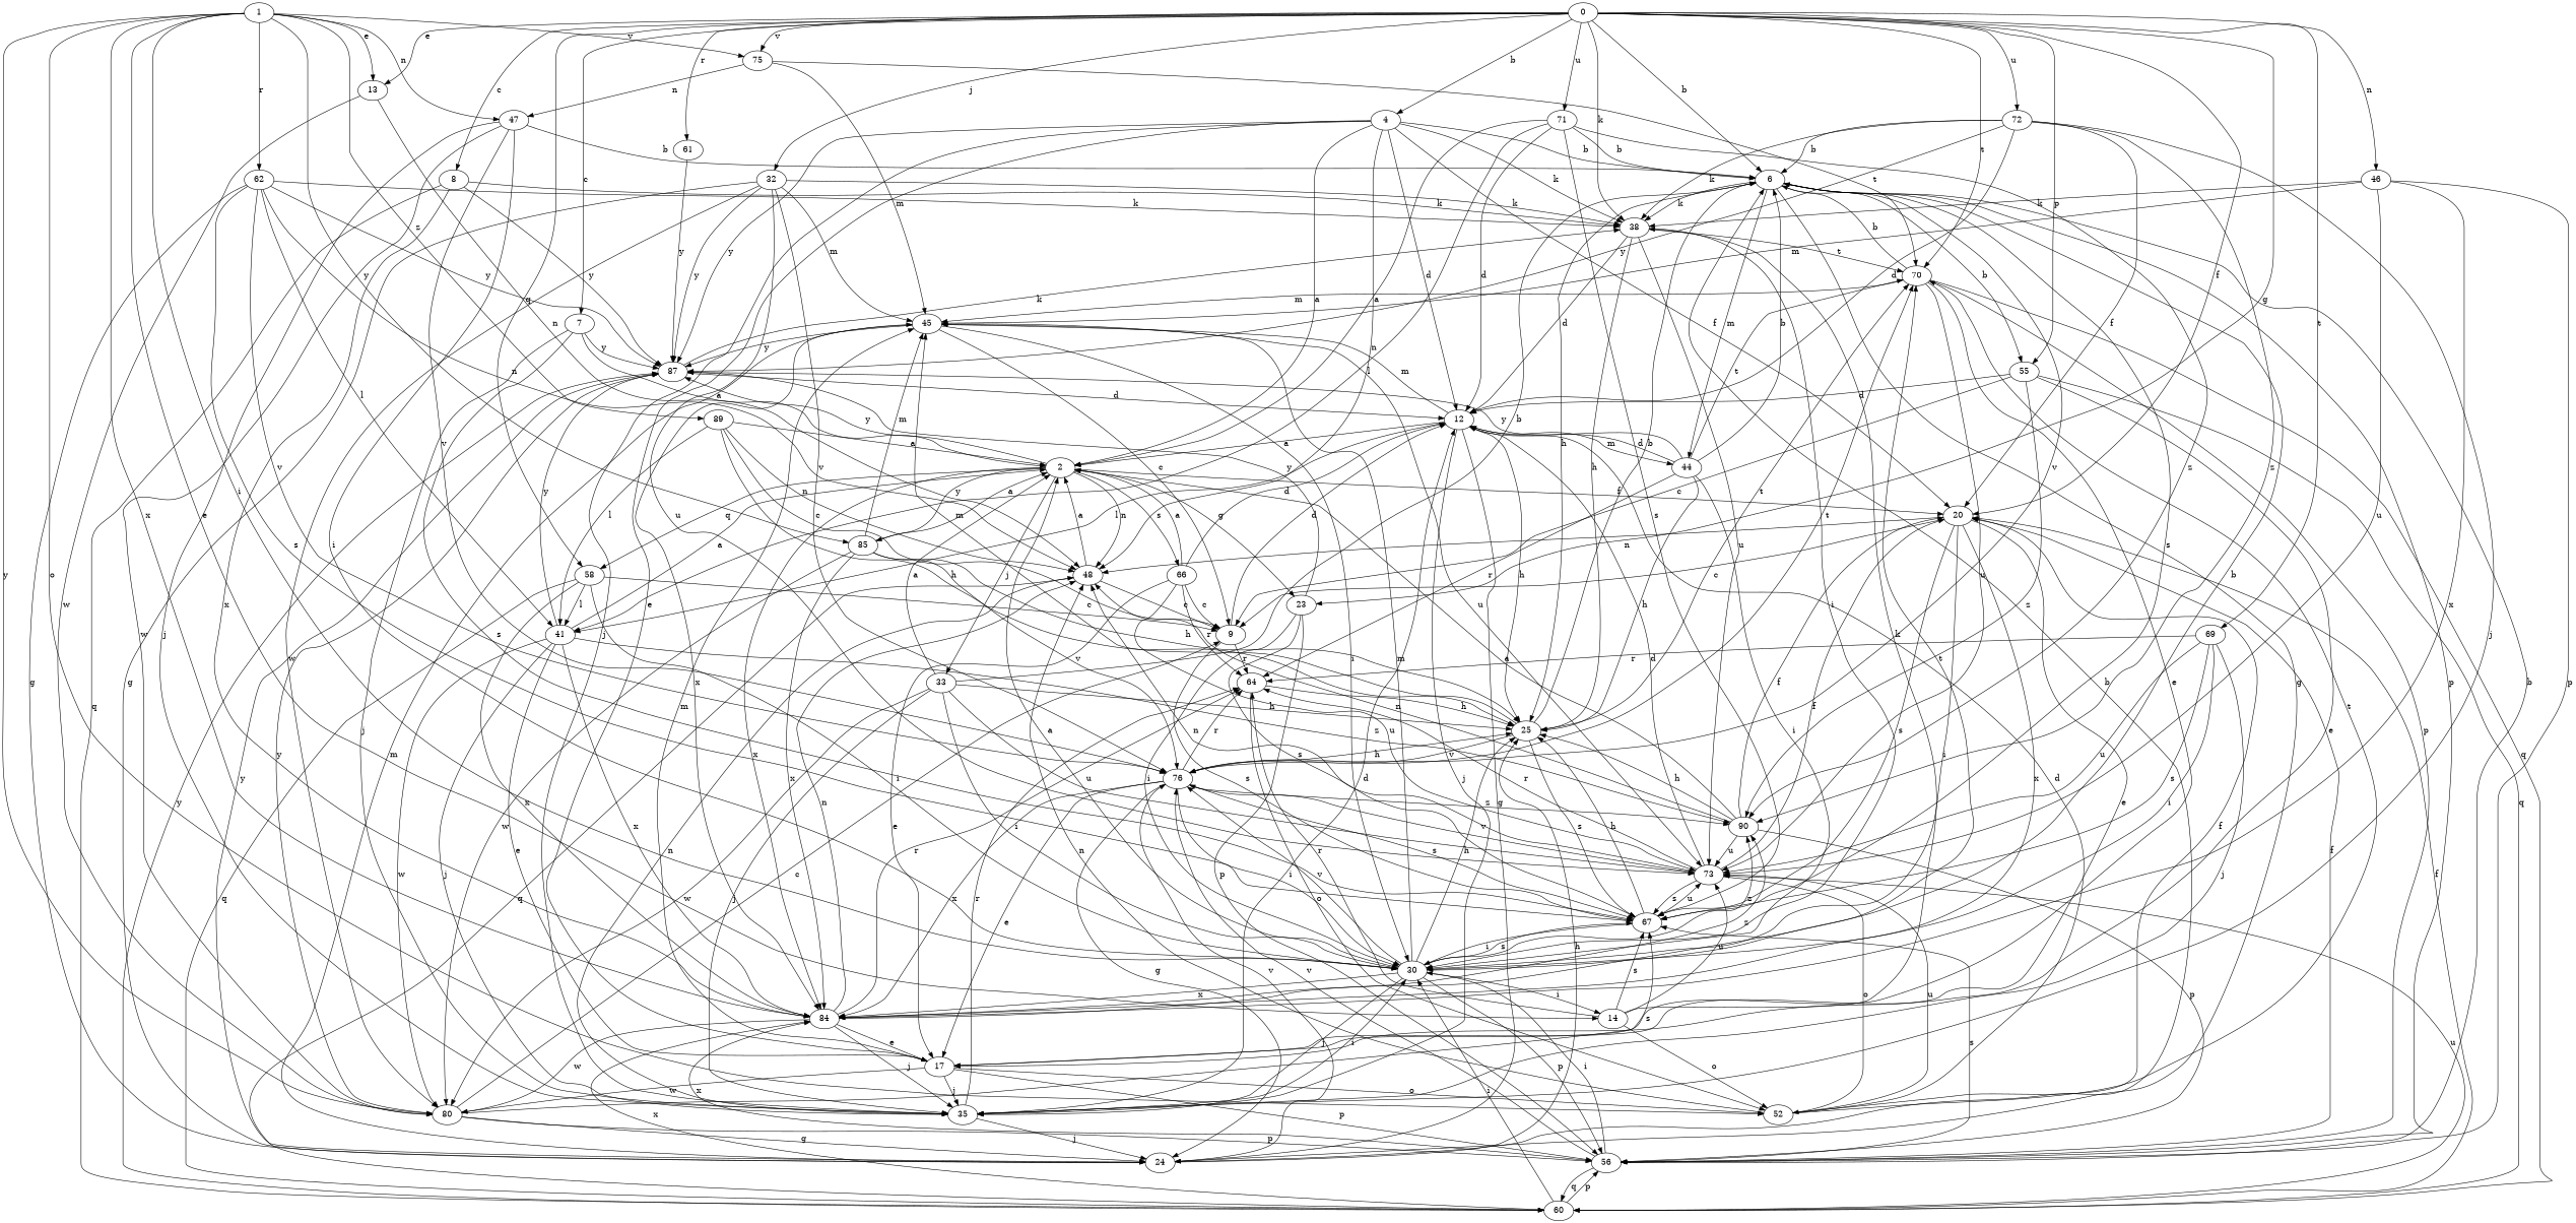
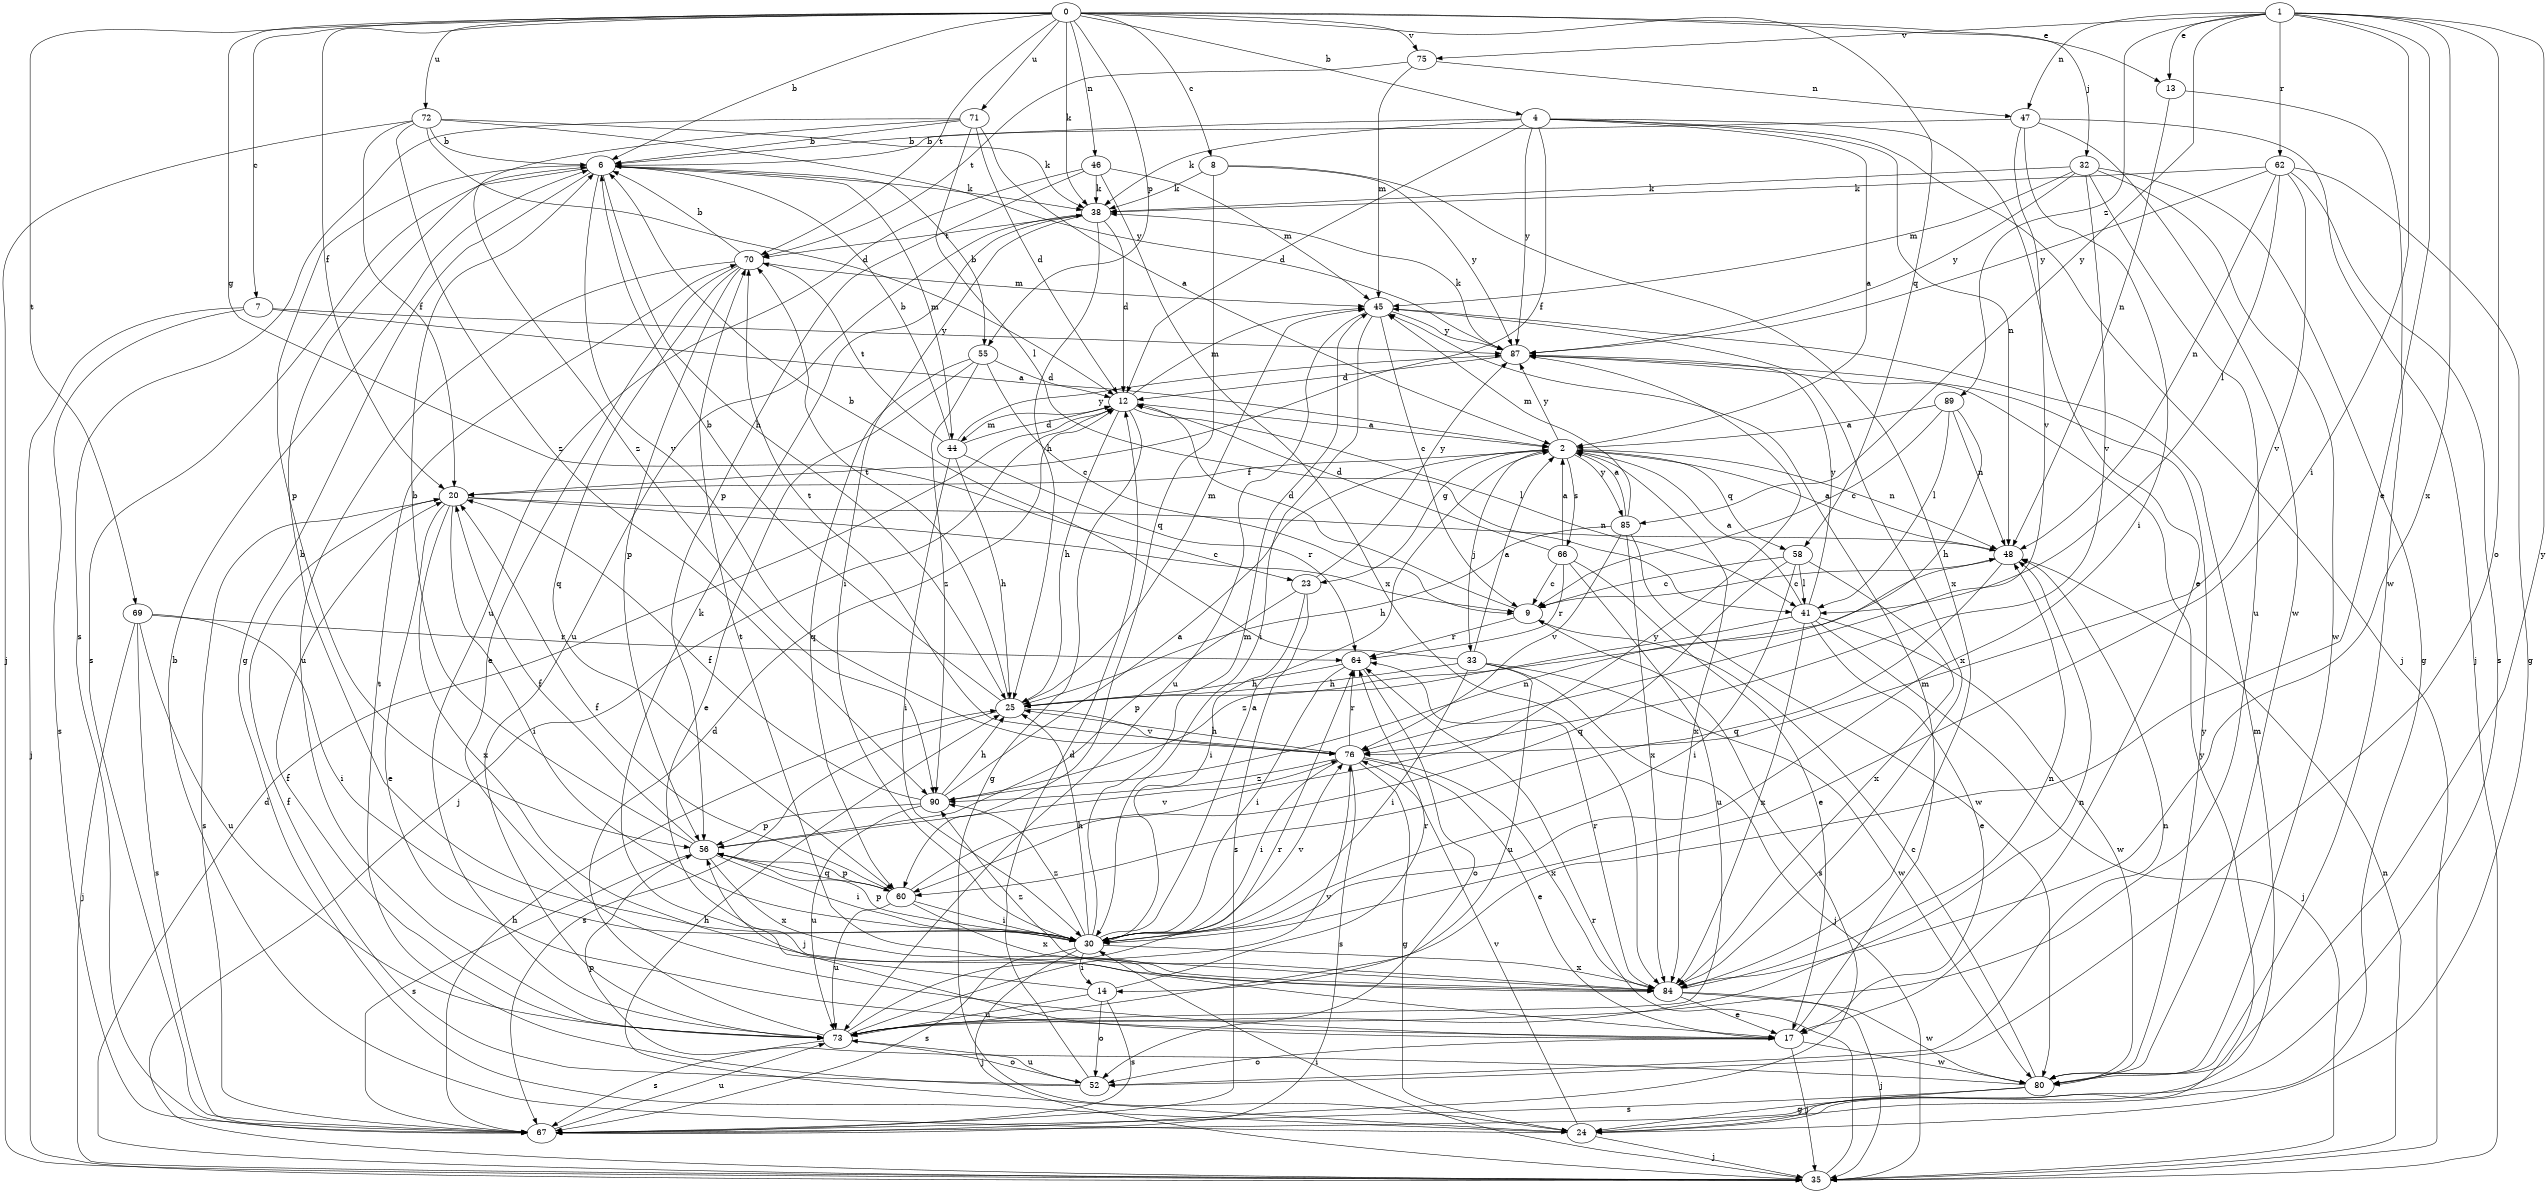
  strict digraph {
    0
    4
    6
    7
    8
    13
    20
    23
    32
    38
    46
    55
    58
-   61
    69
    70
    71
    72
    75
    2
    48
    87
    12
    17
    35
    24
    n27 [label=25]
    44
    56
    67
    76
    84
    60
    80
    30
    9
    73
    45
    47
    90
    41
    64
    52
    1
    14
    62
    85
    89
    33
    66
    0 -> 4 [label=b]
    0 -> 6 [label=b]
    0 -> 7 [label=c]
    0 -> 8 [label=c]
    0 -> 13 [label=e]
    0 -> 20 [label=f]
    0 -> 23 [label=g]
    0 -> 32 [label=j]
    0 -> 38 [label=k]
    0 -> 46 [label=n]
    0 -> 55 [label=p]
    0 -> 58 [label=q]
-   0 -> 61 [label=r]
    0 -> 69 [label=t]
    0 -> 70 [label=t]
    0 -> 71 [label=u]
    0 -> 72 [label=u]
    0 -> 75 [label=v]
    4 -> 6 [label=b]
    4 -> 20 [label=f]
    4 -> 38 [label=k]
    4 -> 2 [label=a]
    4 -> 48 [label=n]
    4 -> 87 [label=y]
    4 -> 12 [label=d]
    4 -> 17 [label=e]
    4 -> 35 [label=j]
    6 -> 38 [label=k]
    6 -> 55 [label=b]
    6 -> 24 [label=g]
    6 -> n27 [label=h]
    6 -> 44 [label=m]
    6 -> 56 [label=p]
    6 -> 67 [label=s]
    6 -> 76 [label=v]
    7 -> 2 [label=a]
    7 -> 87 [label=y]
    7 -> 35 [label=j]
    7 -> 67 [label=s]
    8 -> 38 [label=k]
    8 -> 87 [label=y]
    8 -> 84 [label=x]
    8 -> 60 [label=q]
    13 -> 48 [label=n]
    13 -> 80 [label=w]
    20 -> 48 [label=n]
    20 -> 17 [label=e]
    20 -> 67 [label=s]
    20 -> 84 [label=x]
    20 -> 30 [label=i]
    20 -> 9 [label=c]
    23 -> 87 [label=y]
    23 -> 56 [label=p]
    23 -> 67 [label=s]
    23 -> 30 [label=i]
    32 -> 38 [label=k]
    32 -> 87 [label=y]
    32 -> 24 [label=g]
    32 -> 76 [label=v]
    32 -> 80 [label=w]
    32 -> 73 [label=u]
    32 -> 45 [label=m]
    38 -> 70 [label=t]
    38 -> 12 [label=d]
    38 -> n27 [label=h]
    38 -> 30 [label=i]
    38 -> 73 [label=u]
    46 -> 38 [label=k]
    46 -> 56 [label=p]
    46 -> 84 [label=x]
    46 -> 73 [label=u]
    46 -> 45 [label=m]
    55 -> 12 [label=d]
    55 -> 17 [label=e]
    55 -> 60 [label=q]
    55 -> 9 [label=c]
    55 -> 90 [label=z]
    58 -> 84 [label=x]
    58 -> 60 [label=q]
    58 -> 30 [label=i]
    58 -> 9 [label=c]
    58 -> 41 [label=l]
-   61 -> 87 [label=y]
    69 -> 35 [label=j]
    69 -> 67 [label=s]
    69 -> 30 [label=i]
    69 -> 73 [label=u]
    69 -> 64 [label=r]
    70 -> 6 [label=b]
    70 -> 17 [label=e]
    70 -> 56 [label=p]
    70 -> 60 [label=q]
    70 -> 73 [label=u]
    70 -> 45 [label=m]
    71 -> 6 [label=b]
    71 -> 2 [label=a]
    71 -> 12 [label=d]
    71 -> 67 [label=s]
    71 -> 90 [label=z]
    71 -> 41 [label=l]
    72 -> 6 [label=b]
    72 -> 20 [label=f]
    72 -> 38 [label=k]
    72 -> 87 [label=y]
    72 -> 12 [label=d]
    72 -> 35 [label=j]
    72 -> 90 [label=z]
    75 -> 70 [label=t]
    75 -> 45 [label=m]
    75 -> 47 [label=n]
    2 -> 20 [label=f]
    2 -> 23 [label=g]
    2 -> 58 [label=q]
    2 -> 48 [label=n]
    2 -> 87 [label=y]
    2 -> 84 [label=x]
    2 -> 85 [label=y]
    2 -> 33 [label=j]
    2 -> 66 [label=s]
    48 -> 2 [label=a]
    48 -> 60 [label=q]
    48 -> 9 [label=c]
    87 -> 38 [label=k]
    87 -> 12 [label=d]
    12 -> 2 [label=a]
    12 -> 35 [label=j]
    12 -> 24 [label=g]
    12 -> n27 [label=h]
    12 -> 44 [label=m]
    12 -> 45 [label=m]
    12 -> 41 [label=l]
    17 -> 35 [label=j]
-   17 -> 56 [label=p]
+   17 -> 56 [label=j]
    17 -> 80 [label=w]
    17 -> 45 [label=m]
    17 -> 52 [label=o]
    35 -> 48 [label=n]
    35 -> 12 [label=d]
    35 -> 30 [label=i]
    35 -> 64 [label=r]
    24 -> 6 [label=b]
    24 -> 87 [label=y]
-   35 -> 24 [label=j]
+   24 -> 35 [label=j]
    24 -> n27 [label=h]
    24 -> 76 [label=v]
    24 -> 45 [label=m]
    n27 -> 6 [label=b]
    n27 -> 70 [label=t]
    n27 -> 67 [label=s]
    n27 -> 76 [label=v]
    n27 -> 45 [label=m]
    44 -> 6 [label=b]
    44 -> 70 [label=t]
    44 -> 87 [label=y]
    44 -> 12 [label=d]
    44 -> n27 [label=h]
    44 -> 30 [label=i]
    44 -> 64 [label=r]
    56 -> 6 [label=b]
    56 -> 20 [label=f]
    56 -> 67 [label=s]
    56 -> 76 [label=v]
    56 -> 84 [label=x]
    56 -> 60 [label=q]
    56 -> 30 [label=i]
    67 -> n27 [label=h]
-   67 -> 30 [label=i]
+   64 -> 30 [label=i]
    67 -> 73 [label=u]
    76 -> 70 [label=t]
    76 -> 17 [label=e]
    76 -> 24 [label=g]
    76 -> n27 [label=h]
    76 -> 67 [label=s]
    76 -> 84 [label=x]
    76 -> 30 [label=i]
    76 -> 90 [label=z]
    76 -> 64 [label=r]
    84 -> 70 [label=t]
    84 -> 48 [label=n]
    84 -> 17 [label=e]
    84 -> 35 [label=j]
    84 -> 80 [label=w]
    84 -> 90 [label=z]
    84 -> 64 [label=r]
    60 -> 20 [label=f]
    60 -> 87 [label=y]
    60 -> 56 [label=p]
    60 -> 84 [label=x]
    60 -> 30 [label=i]
    60 -> 73 [label=u]
    80 -> 87 [label=y]
    80 -> 24 [label=g]
    80 -> 56 [label=p]
    80 -> 67 [label=s]
    80 -> 9 [label=c]
    30 -> 6 [label=b]
    30 -> 2 [label=a]
    30 -> 35 [label=j]
    30 -> n27 [label=h]
    30 -> 56 [label=p]
    30 -> 67 [label=s]
    30 -> 76 [label=v]
    30 -> 84 [label=x]
    30 -> 45 [label=m]
    30 -> 90 [label=z]
    30 -> 14 [label=i]
    9 -> 12 [label=d]
    9 -> 67 [label=s]
    9 -> 64 [label=r]
    73 -> 20 [label=f]
    73 -> 48 [label=n]
    73 -> 12 [label=d]
    73 -> 67 [label=s]
    73 -> 76 [label=v]
    73 -> 64 [label=r]
    73 -> 52 [label=o]
    45 -> 87 [label=y]
    45 -> 84 [label=x]
    45 -> 30 [label=i]
    45 -> 9 [label=c]
    45 -> 73 [label=u]
    47 -> 6 [label=b]
    47 -> 35 [label=j]
    47 -> 76 [label=v]
    47 -> 80 [label=w]
    47 -> 30 [label=i]
    90 -> 20 [label=f]
    90 -> 2 [label=a]
    90 -> 48 [label=n]
    90 -> n27 [label=h]
    90 -> 56 [label=p]
    90 -> 73 [label=u]
    41 -> 2 [label=a]
    41 -> 87 [label=y]
    41 -> 17 [label=e]
    41 -> 35 [label=j]
    41 -> 84 [label=x]
    41 -> 80 [label=w]
    41 -> 90 [label=z]
    64 -> n27 [label=h]
    64 -> 52 [label=o]
    52 -> 20 [label=f]
    52 -> 70 [label=t]
    52 -> 48 [label=n]
    52 -> 12 [label=d]
    52 -> 73 [label=u]
    1 -> 13 [label=e]
    1 -> 75 [label=v]
    1 -> 84 [label=x]
    1 -> 80 [label=y]
    1 -> 30 [label=i]
    1 -> 47 [label=n]
    1 -> 52 [label=o]
    1 -> 14 [label=e]
    1 -> 62 [label=r]
    1 -> 85 [label=y]
    1 -> 89 [label=z]
    14 -> 38 [label=k]
    14 -> 67 [label=s]
    14 -> 73 [label=u]
    14 -> 64 [label=r]
    14 -> 52 [label=o]
    62 -> 38 [label=k]
    62 -> 48 [label=n]
    62 -> 87 [label=y]
    62 -> 24 [label=g]
    62 -> 67 [label=s]
    62 -> 76 [label=v]
    62 -> 41 [label=l]
    85 -> 2 [label=a]
    85 -> n27 [label=h]
    85 -> 76 [label=v]
    85 -> 84 [label=x]
    85 -> 80 [label=w]
    85 -> 45 [label=m]
    89 -> 2 [label=a]
    89 -> 48 [label=n]
    89 -> n27 [label=h]
    89 -> 9 [label=c]
    89 -> 41 [label=l]
    33 -> 6 [label=b]
    33 -> 2 [label=a]
    33 -> 35 [label=j]
    33 -> n27 [label=h]
    33 -> 80 [label=w]
    33 -> 30 [label=i]
    33 -> 73 [label=u]
    66 -> 2 [label=a]
    66 -> 12 [label=d]
    66 -> 17 [label=e]
    66 -> 9 [label=c]
    66 -> 73 [label=u]
    66 -> 64 [label=r]
  }
